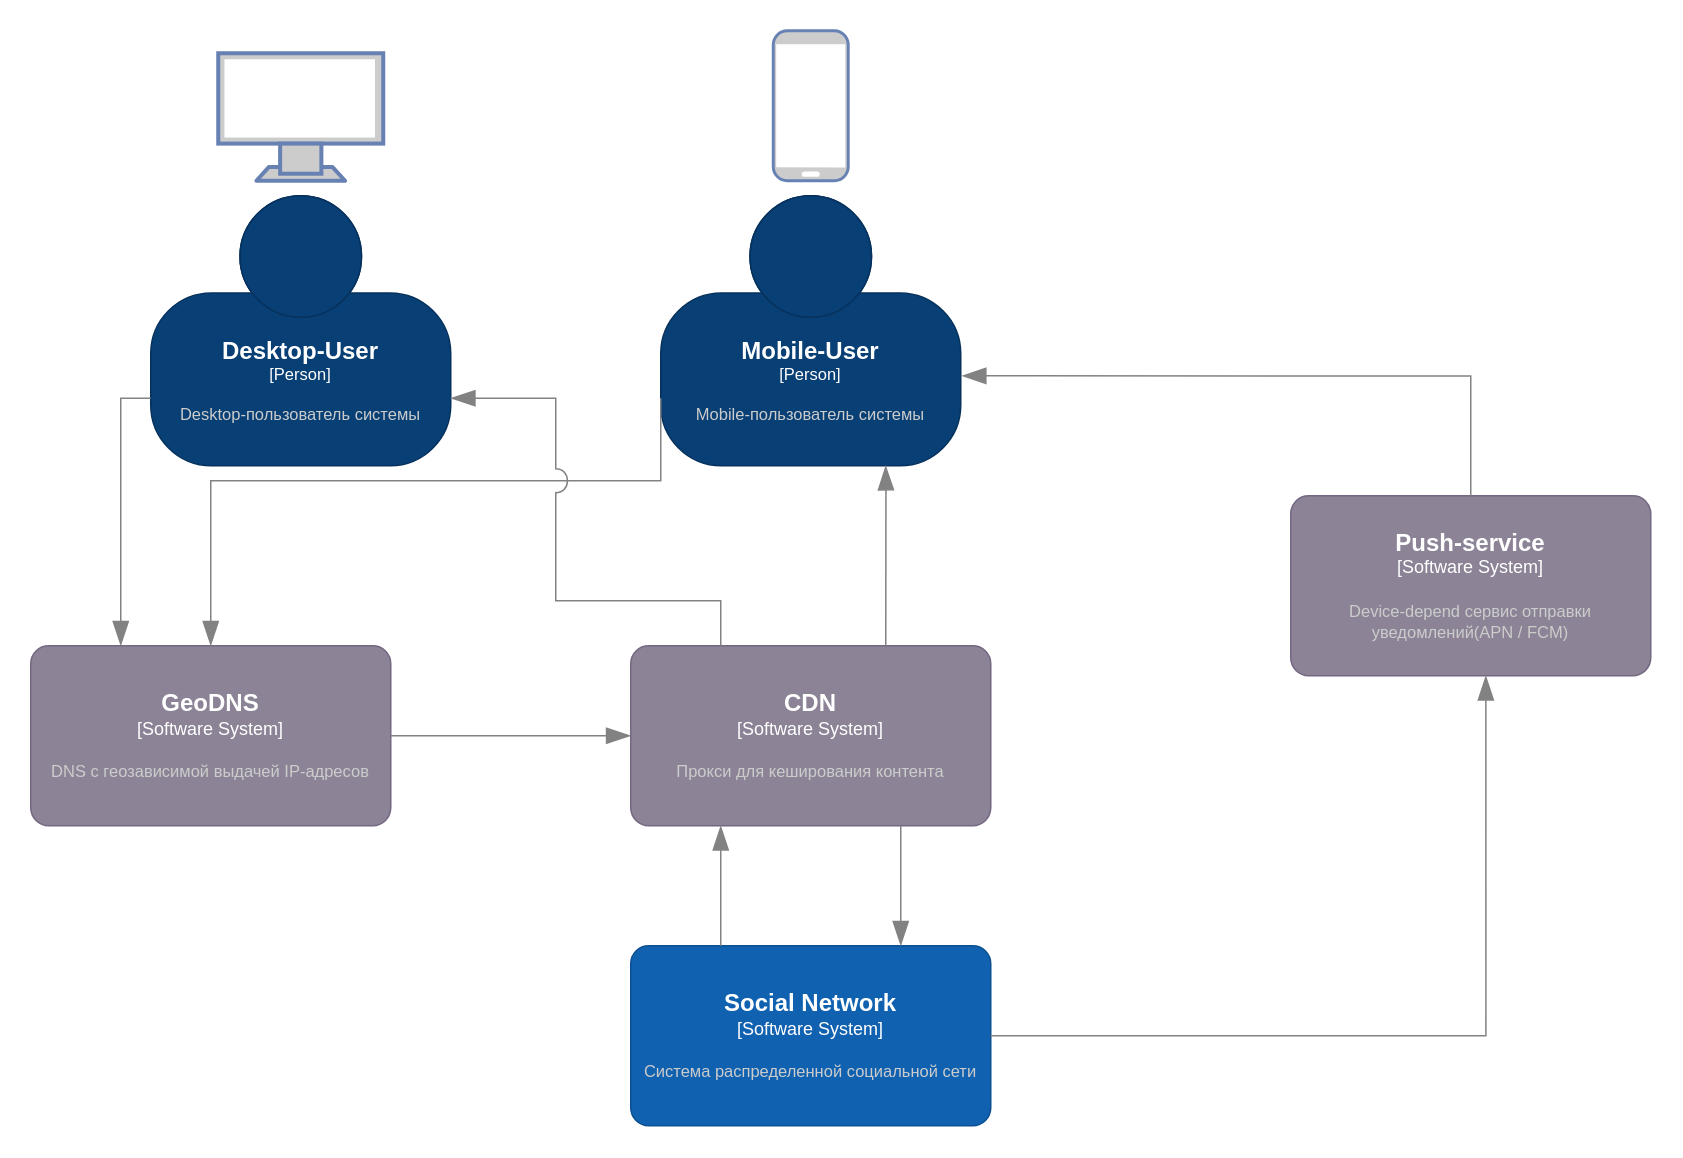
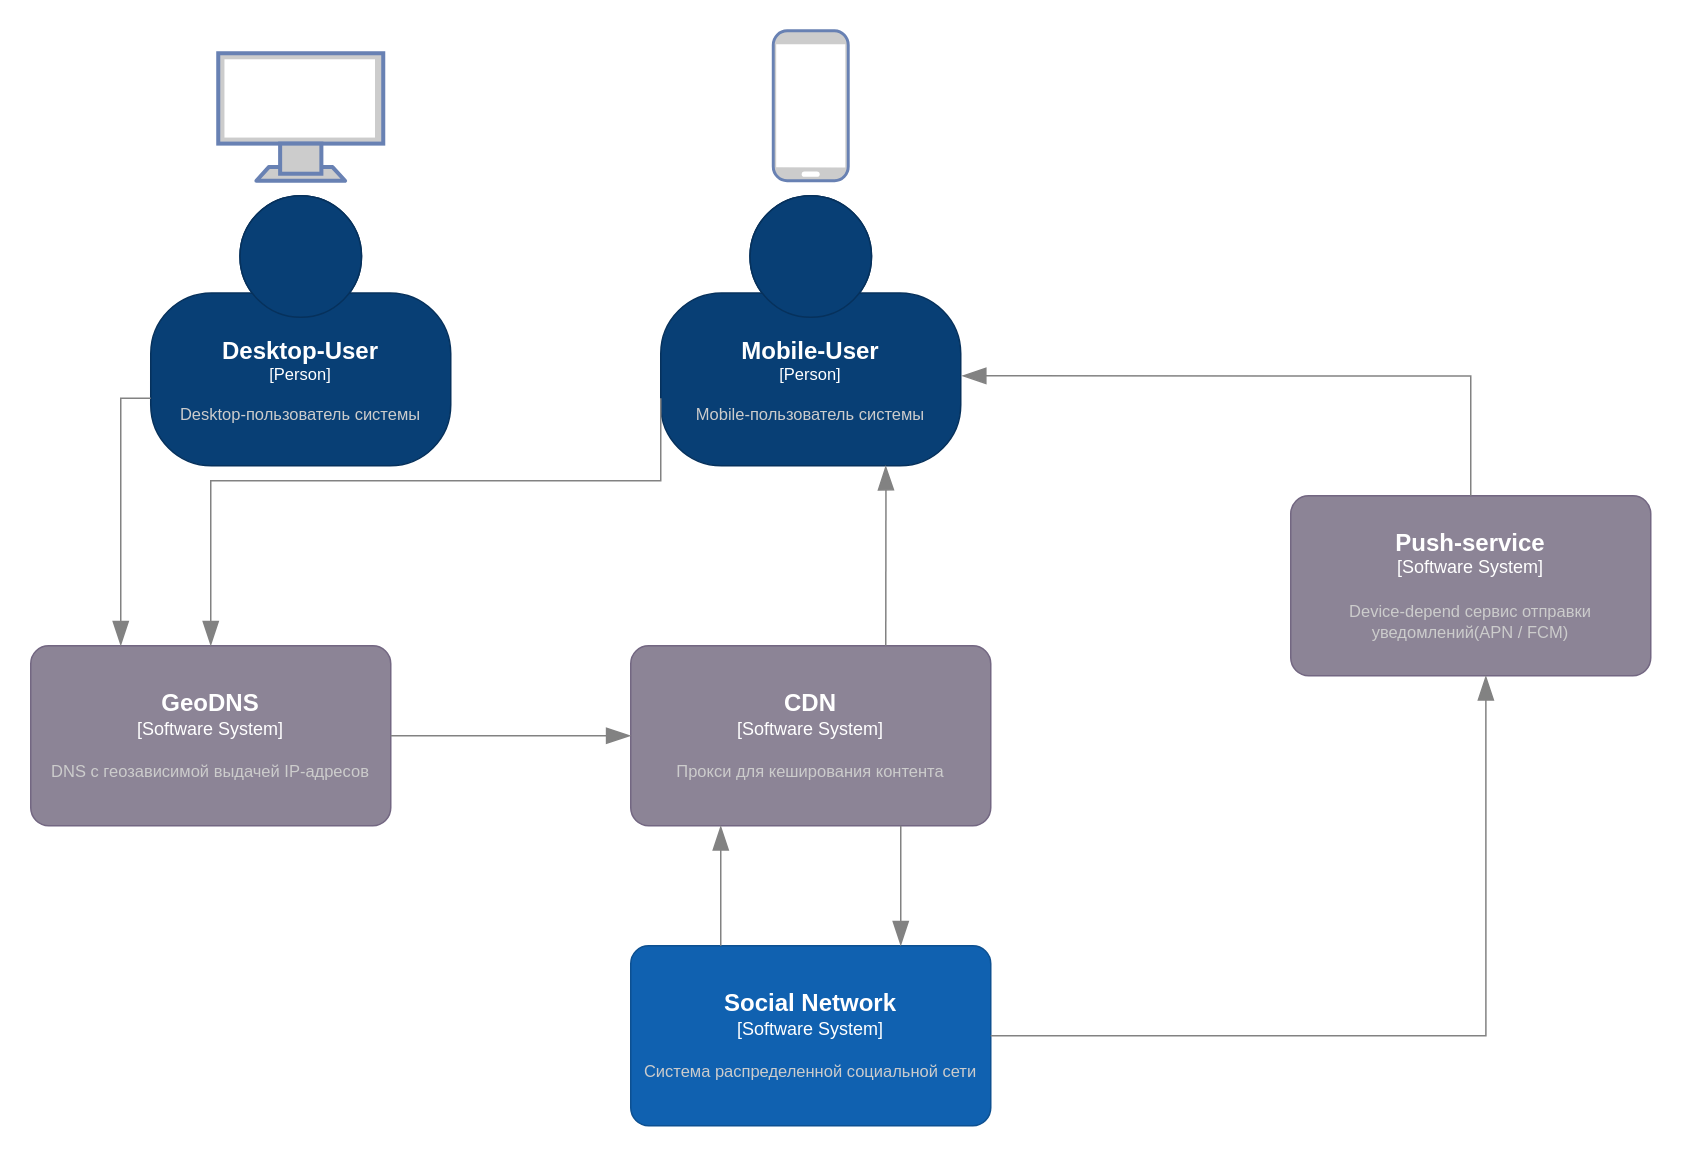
  <mxCell id="0" />
  <mxCell id="1" parent="0" />
  <mxCell id="2" value="&lt;font style=&quot;font-size: 16px&quot;&gt;&lt;b&gt;Social Network&lt;/b&gt;&lt;/font&gt;&lt;div&gt;[Software System]&lt;/div&gt;&lt;br&gt;&lt;div&gt;&lt;font style=&quot;font-size: 11px&quot;&gt;&lt;font color=&quot;#cccccc&quot;&gt;Система распределенной социальной сети&lt;/font&gt;&lt;/div&gt;" style="rounded=1;whiteSpace=wrap;html=1;labelBackgroundColor=none;fillColor=#1061B0;fontColor=#ffffff;align=center;arcSize=10;strokeColor=#0D5091;metaEdit=1;resizable=0;points=[[0.25,0,0],[0.5,0,0],[0.75,0,0],[1,0.25,0],[1,0.5,0],[1,0.75,0],[0.75,1,0],[0.5,1,0],[0.25,1,0],[0,0.75,0],[0,0.5,0],[0,0.25,0]];" parent="1" vertex="1"><mxGeometry x="420" y="630" width="240" height="120" as="geometry" /></mxCell>
  <mxCell id="3" value="&lt;font style=&quot;font-size: 16px&quot;&gt;&lt;b&gt;Desktop-User&lt;/b&gt;&lt;/font&gt;&lt;div&gt;[Person]&lt;/div&gt;&lt;br&gt;&lt;div&gt;&lt;font style=&quot;font-size: 11px&quot;&gt;&lt;font color=&quot;#cccccc&quot;&gt;Desktop-пользователь системы&#10;&lt;/font&gt;&lt;/div&gt;" style="html=1;fontSize=11;dashed=0;whiteSpace=wrap;fillColor=#083F75;strokeColor=#06315C;fontColor=#ffffff;shape=mxgraph.c4.person2;align=center;metaEdit=1;points=[[0.5,0,0],[1,0.5,0],[1,0.75,0],[0.75,1,0],[0.5,1,0],[0.25,1,0],[0,0.75,0],[0,0.5,0]];resizable=0;" parent="1" vertex="1"><mxGeometry x="100" y="130" width="200" height="180" as="geometry" /></mxCell>
  <mxCell id="4" value="&lt;font style=&quot;font-size: 16px&quot;&gt;&lt;b&gt;Mobile-User&lt;/b&gt;&lt;/font&gt;&lt;div&gt;[Person]&lt;/div&gt;&lt;br&gt;&lt;div&gt;&lt;font style=&quot;font-size: 11px&quot;&gt;&lt;font color=&quot;#cccccc&quot;&gt;Mobile-пользователь системы&#10;&lt;/font&gt;&lt;/div&gt;" style="html=1;fontSize=11;dashed=0;whiteSpace=wrap;fillColor=#083F75;strokeColor=#06315C;fontColor=#ffffff;shape=mxgraph.c4.person2;align=center;metaEdit=1;points=[[0.5,0,0],[1,0.5,0],[1,0.75,0],[0.75,1,0],[0.5,1,0],[0.25,1,0],[0,0.75,0],[0,0.5,0]];resizable=0;" parent="1" vertex="1"><mxGeometry x="440" y="130" width="200" height="180" as="geometry" /></mxCell>
  <mxCell id="5" value="" style="fontColor=#0066CC;verticalAlign=top;verticalLabelPosition=bottom;labelPosition=center;align=center;html=1;outlineConnect=0;fillColor=#CCCCCC;strokeColor=#6881B3;gradientColor=none;gradientDirection=north;strokeWidth=2;shape=mxgraph.networks.monitor;" parent="1" vertex="1"><mxGeometry x="145" y="35" width="110" height="85" as="geometry" /></mxCell>
  <mxCell id="6" value="" style="fontColor=#0066CC;verticalAlign=top;verticalLabelPosition=bottom;labelPosition=center;align=center;html=1;outlineConnect=0;fillColor=#CCCCCC;strokeColor=#6881B3;gradientColor=none;gradientDirection=north;strokeWidth=2;shape=mxgraph.networks.mobile;" parent="1" vertex="1"><mxGeometry x="515" y="20" width="50" height="100" as="geometry" /></mxCell>
  <mxCell id="7" value="&lt;font style=&quot;font-size: 16px&quot;&gt;&lt;b&gt;GeoDNS&lt;/b&gt;&lt;/font&gt;&lt;div&gt;[Software System]&lt;/div&gt;&lt;br&gt;&lt;div&gt;&lt;font style=&quot;font-size: 11px&quot;&gt;&lt;font color=&quot;#cccccc&quot;&gt;DNS с геозависимой выдачей IP-адресов&lt;/font&gt;&lt;/div&gt;" style="rounded=1;whiteSpace=wrap;html=1;labelBackgroundColor=none;fillColor=#8C8496;fontColor=#ffffff;align=center;arcSize=10;strokeColor=#736782;metaEdit=1;resizable=0;points=[[0.25,0,0],[0.5,0,0],[0.75,0,0],[1,0.25,0],[1,0.5,0],[1,0.75,0],[0.75,1,0],[0.5,1,0],[0.25,1,0],[0,0.75,0],[0,0.5,0],[0,0.25,0]];" parent="1" vertex="1"><mxGeometry x="20" y="430" width="240" height="120" as="geometry" /></mxCell>
  <mxCell id="8" value="&lt;font style=&quot;font-size: 16px&quot;&gt;&lt;b&gt;CDN&lt;/b&gt;&lt;/font&gt;&lt;div&gt;[Software System]&lt;/div&gt;&lt;br&gt;&lt;div&gt;&lt;font style=&quot;font-size: 11px&quot;&gt;&lt;font color=&quot;#cccccc&quot;&gt;Прокси для кеширования контента&lt;/font&gt;&lt;/div&gt;" style="rounded=1;whiteSpace=wrap;html=1;labelBackgroundColor=none;fillColor=#8C8496;fontColor=#ffffff;align=center;arcSize=10;strokeColor=#736782;metaEdit=1;resizable=0;points=[[0.25,0,0],[0.5,0,0],[0.75,0,0],[1,0.25,0],[1,0.5,0],[1,0.75,0],[0.75,1,0],[0.5,1,0],[0.25,1,0],[0,0.75,0],[0,0.5,0],[0,0.25,0]];" parent="1" vertex="1"><mxGeometry x="420" y="430" width="240" height="120" as="geometry" /></mxCell>
  <mxCell id="9" value="" style="endArrow=blockThin;html=1;fontSize=10;fontColor=#404040;strokeWidth=1;endFill=1;strokeColor=#828282;elbow=vertical;metaEdit=1;endSize=14;startSize=14;jumpStyle=arc;jumpSize=16;rounded=0;edgeStyle=orthogonalEdgeStyle;exitX=0;exitY=0.75;exitDx=0;exitDy=0;exitPerimeter=0;entryX=0.25;entryY=0;entryDx=0;entryDy=0;entryPerimeter=0;" parent="1" source="3" target="7" edge="1"><mxGeometry width="240" relative="1" as="geometry"><mxPoint x="460" y="450" as="sourcePoint" /><mxPoint x="700" y="450" as="targetPoint" /><Array as="points"><mxPoint x="80" y="265" /></Array></mxGeometry></mxCell>
  <mxCell id="10" value="" style="endArrow=blockThin;html=1;fontSize=10;fontColor=#404040;strokeWidth=1;endFill=1;strokeColor=#828282;elbow=vertical;metaEdit=1;endSize=14;startSize=14;jumpStyle=arc;jumpSize=16;rounded=0;edgeStyle=orthogonalEdgeStyle;exitX=0;exitY=0.75;exitDx=0;exitDy=0;exitPerimeter=0;entryX=0.5;entryY=0;entryDx=0;entryDy=0;entryPerimeter=0;" parent="1" source="4" target="7" edge="1"><mxGeometry width="240" relative="1" as="geometry"><mxPoint x="560" y="350" as="sourcePoint" /><mxPoint x="800" y="350" as="targetPoint" /><Array as="points"><mxPoint x="440" y="320" /><mxPoint x="140" y="320" /></Array></mxGeometry></mxCell>
  <mxCell id="11" value="&lt;font style=&quot;font-size: 16px&quot;&gt;&lt;b&gt;Push-service&lt;/b&gt;&lt;/font&gt;&lt;div&gt;[Software System]&lt;/div&gt;&lt;br&gt;&lt;div&gt;&lt;font style=&quot;font-size: 11px&quot;&gt;&lt;font color=&quot;#cccccc&quot;&gt;Device-depend сервис отправки уведомлений(APN / FCM)&lt;/font&gt;&lt;/div&gt;" style="rounded=1;whiteSpace=wrap;html=1;labelBackgroundColor=none;fillColor=#8C8496;fontColor=#ffffff;align=center;arcSize=10;strokeColor=#736782;metaEdit=1;resizable=0;points=[[0.25,0,0],[0.5,0,0],[0.75,0,0],[1,0.25,0],[1,0.5,0],[1,0.75,0],[0.75,1,0],[0.5,1,0],[0.25,1,0],[0,0.75,0],[0,0.5,0],[0,0.25,0]];" parent="1" vertex="1"><mxGeometry x="860" y="330" width="240" height="120" as="geometry" /></mxCell>
  <mxCell id="12" value="" style="endArrow=blockThin;html=1;fontSize=10;fontColor=#404040;strokeWidth=1;endFill=1;strokeColor=#828282;elbow=vertical;metaEdit=1;endSize=14;startSize=14;jumpStyle=arc;jumpSize=16;rounded=0;edgeStyle=orthogonalEdgeStyle;exitX=1;exitY=0.5;exitDx=0;exitDy=0;exitPerimeter=0;entryX=0.542;entryY=1;entryDx=0;entryDy=0;entryPerimeter=0;" parent="1" source="2" target="11" edge="1"><mxGeometry width="240" relative="1" as="geometry"><mxPoint x="820" y="800" as="sourcePoint" /><mxPoint x="1060" y="800" as="targetPoint" /></mxGeometry></mxCell>
  <mxCell id="13" value="" style="endArrow=blockThin;html=1;fontSize=10;fontColor=#404040;strokeWidth=1;endFill=1;strokeColor=#828282;elbow=vertical;metaEdit=1;endSize=14;startSize=14;jumpStyle=arc;jumpSize=16;rounded=0;edgeStyle=orthogonalEdgeStyle;exitX=0.5;exitY=0;exitDx=0;exitDy=0;exitPerimeter=0;entryX=1.003;entryY=0.667;entryDx=0;entryDy=0;entryPerimeter=0;" parent="1" source="11" target="4" edge="1"><mxGeometry width="240" relative="1" as="geometry"><mxPoint x="910" y="320" as="sourcePoint" /><mxPoint x="1150" y="320" as="targetPoint" /></mxGeometry></mxCell>
  <mxCell id="14" value="" style="endArrow=blockThin;html=1;fontSize=10;fontColor=#404040;strokeWidth=1;endFill=1;strokeColor=#828282;elbow=vertical;metaEdit=1;endSize=14;startSize=14;jumpStyle=arc;jumpSize=16;rounded=0;edgeStyle=orthogonalEdgeStyle;exitX=0.25;exitY=0;exitDx=0;exitDy=0;exitPerimeter=0;entryX=0.25;entryY=1;entryDx=0;entryDy=0;entryPerimeter=0;" parent="1" source="2" target="8" edge="1"><mxGeometry width="240" relative="1" as="geometry"><mxPoint x="810" y="630" as="sourcePoint" /><mxPoint x="1050" y="630" as="targetPoint" /></mxGeometry></mxCell>
  <mxCell id="15" value="" style="endArrow=blockThin;html=1;fontSize=10;fontColor=#404040;strokeWidth=1;endFill=1;strokeColor=#828282;elbow=vertical;metaEdit=1;endSize=14;startSize=14;jumpStyle=arc;jumpSize=16;rounded=0;edgeStyle=orthogonalEdgeStyle;exitX=0.75;exitY=1;exitDx=0;exitDy=0;exitPerimeter=0;entryX=0.75;entryY=0;entryDx=0;entryDy=0;entryPerimeter=0;" parent="1" source="8" target="2" edge="1"><mxGeometry width="240" relative="1" as="geometry"><mxPoint x="820" y="600" as="sourcePoint" /><mxPoint x="1060" y="600" as="targetPoint" /></mxGeometry></mxCell>
  <mxCell id="16" value="" style="endArrow=blockThin;html=1;fontSize=10;fontColor=#404040;strokeWidth=1;endFill=1;strokeColor=#828282;elbow=vertical;metaEdit=1;endSize=14;startSize=14;jumpStyle=arc;jumpSize=16;rounded=0;edgeStyle=orthogonalEdgeStyle;exitX=1;exitY=0.5;exitDx=0;exitDy=0;exitPerimeter=0;entryX=0;entryY=0.5;entryDx=0;entryDy=0;entryPerimeter=0;" edge="1" parent="1" source="7" target="8"><mxGeometry width="240" relative="1" as="geometry"><mxPoint x="150" y="630" as="sourcePoint" /><mxPoint x="390" y="630" as="targetPoint" /></mxGeometry></mxCell>
  <mxCell id="17" value="" style="endArrow=blockThin;html=1;fontSize=10;fontColor=#404040;strokeWidth=1;endFill=1;strokeColor=#828282;elbow=vertical;metaEdit=1;endSize=14;startSize=14;jumpStyle=arc;jumpSize=16;rounded=0;edgeStyle=orthogonalEdgeStyle;entryX=0.75;entryY=1;entryDx=0;entryDy=0;entryPerimeter=0;" edge="1" parent="1" target="4"><mxGeometry width="240" relative="1" as="geometry"><mxPoint x="590" y="430" as="sourcePoint" /><mxPoint x="1010" y="560" as="targetPoint" /></mxGeometry></mxCell>
- <mxCell id="18" value="" style="endArrow=blockThin;html=1;fontSize=10;fontColor=#404040;strokeWidth=1;endFill=1;strokeColor=#828282;elbow=vertical;metaEdit=1;endSize=14;startSize=14;jumpStyle=arc;jumpSize=16;rounded=0;edgeStyle=orthogonalEdgeStyle;entryX=1;entryY=0.75;entryDx=0;entryDy=0;entryPerimeter=0;exitX=0.25;exitY=0;exitDx=0;exitDy=0;exitPerimeter=0;" edge="1" parent="1" source="8" target="3"><mxGeometry width="240" relative="1" as="geometry"><mxPoint x="770" y="400" as="sourcePoint" /><mxPoint x="1010" y="610" as="targetPoint" /><Array as="points"><mxPoint x="480" y="400" /><mxPoint x="370" y="400" /><mxPoint x="370" y="265" /></Array></mxGeometry></mxCell>
